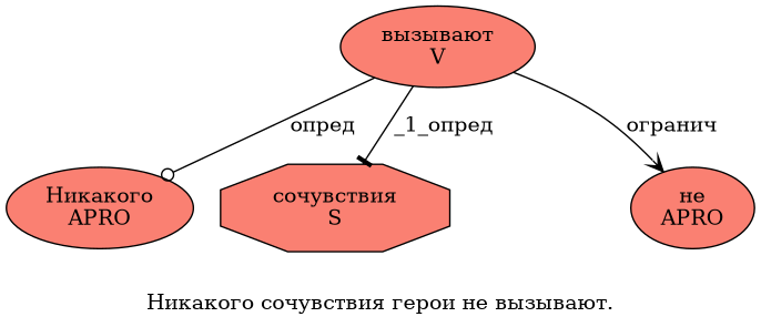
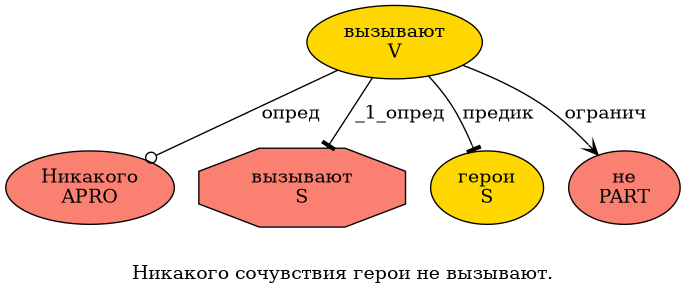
  digraph {
    label="Никакого сочувствия герои не вызывают."
    node [fillcolor=salmon penwidth=1 shape=ellipse style=filled]
    edge [arrowhead=tee]
    n1 [label="Никакого\nAPRO"]
-   n2 [label="сочувствия\nS" shape=octagon]
-   n4 [label="не\nAPRO"]
-   n5 [label="вызывают\nV"]
+   n2 [label="вызывают\nS" shape=octagon]
+   n3 [fillcolor=gold label="герои\nS"]
+   n4 [label="не\nPART"]
+   n5 [fillcolor=gold label="вызывают\nV"]
    n5 -> n1 [arrowhead=odot label="опред"]
    n5 -> n2 [label="_1_опред"]
+   n5 -> n3 [label="предик"]
    n5 -> n4 [arrowhead=vee label="огранич"]
  }
